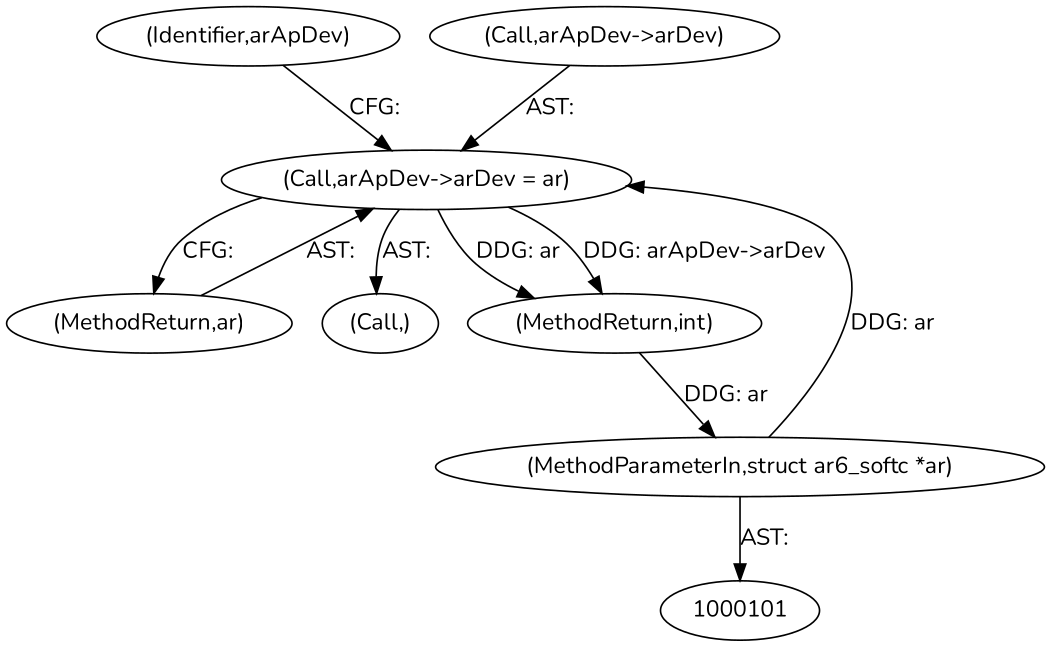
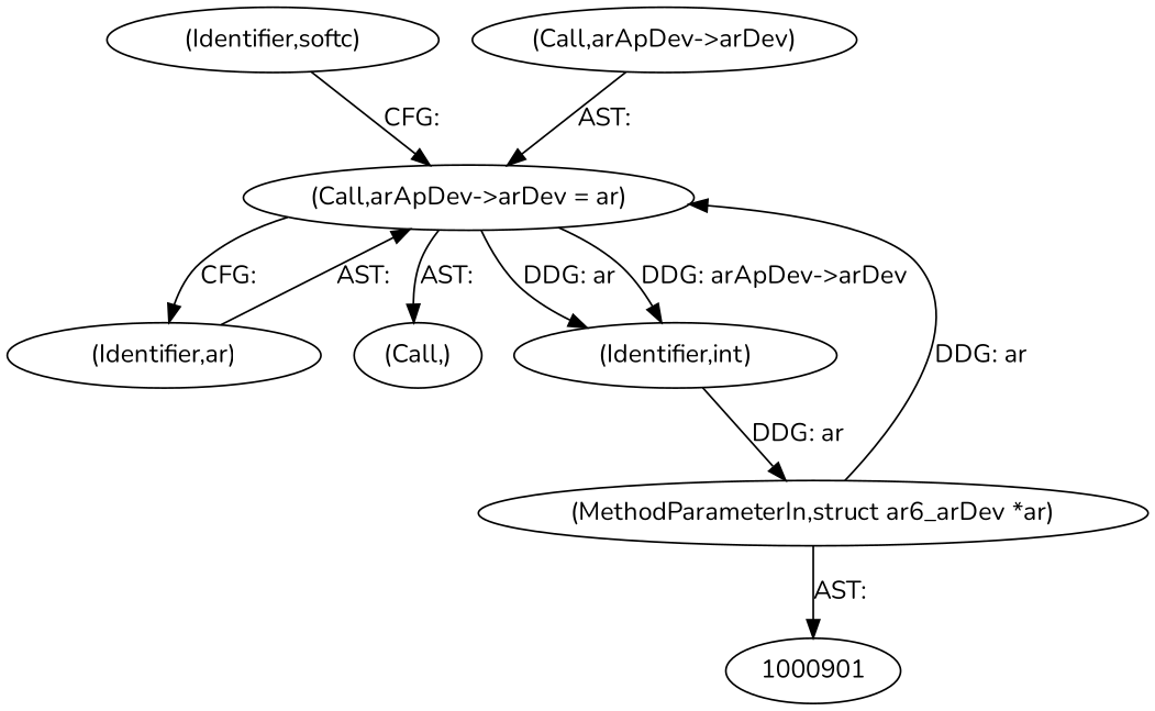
  digraph {
    fontname=Nunito
    node [fontname=Nunito]
    edge [fontname=Nunito]
    n1 [label="(Call,arApDev->arDev = ar)"]
-   n2 [label="(MethodReturn,ar)"]
+   n2 [label="(Identifier,ar)"]
    n3 [label="(Call,)"]
-   n4 [label="(MethodReturn,int)"]
-   n5 [label="(MethodParameterIn,struct ar6_softc *ar)"]
-   1000101
-   n7 [label="(Identifier,arApDev)"]
+   n4 [label="(Identifier,int)"]
+   n5 [label="(MethodParameterIn,struct ar6_arDev *ar)"]
+   1000101 [label=1000901]
+   n7 [label="(Identifier,softc)"]
    n8 [label="(Call,arApDev->arDev)"]
    n1 -> n2 [label="CFG: "]
    n1 -> n3 [label="AST: "]
    n1 -> n4 [label="DDG: ar"]
    n1 -> n4 [label="DDG: arApDev->arDev"]
    n2 -> n1 [label="AST: "]
    n4 -> n5 [label="DDG: ar"]
    n5 -> n1 [label="DDG: ar"]
    n5 -> 1000101 [label="AST: "]
    n7 -> n1 [label="CFG: "]
    n8 -> n1 [label="AST: "]
  }
